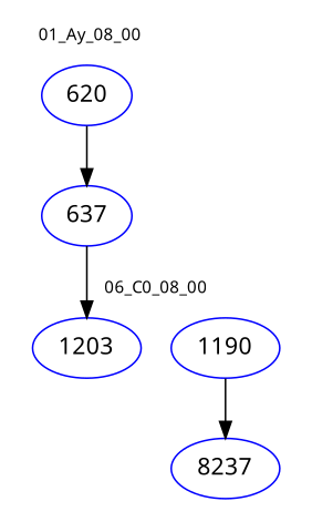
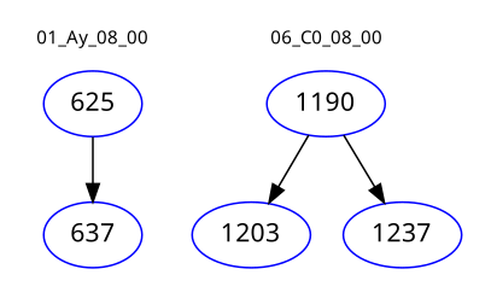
  digraph {
    fontname="Noto Sans"
    node [color=blue fontname="Noto Sans"]
    edge [color=black fontname="Noto Sans"]
-   n1 [label=620]
+   n1 [label=625]
    n2 [label=637]
    n3 [label=1190]
    n4 [label=1203]
-   n5 [label=8237]
+   n5 [label=1237]
    subgraph cluster_1 {
      color=white
      fontsize=10
      label="01_Ay_08_00"
      n1
      n2
    }
    subgraph cluster_2 {
      color=white
      fontsize=10
      label="06_C0_08_00"
      n3
      n4
      n5
    }
    n1 -> n2
-   n2 -> n4
+   n3 -> n4
    n3 -> n5
  }
